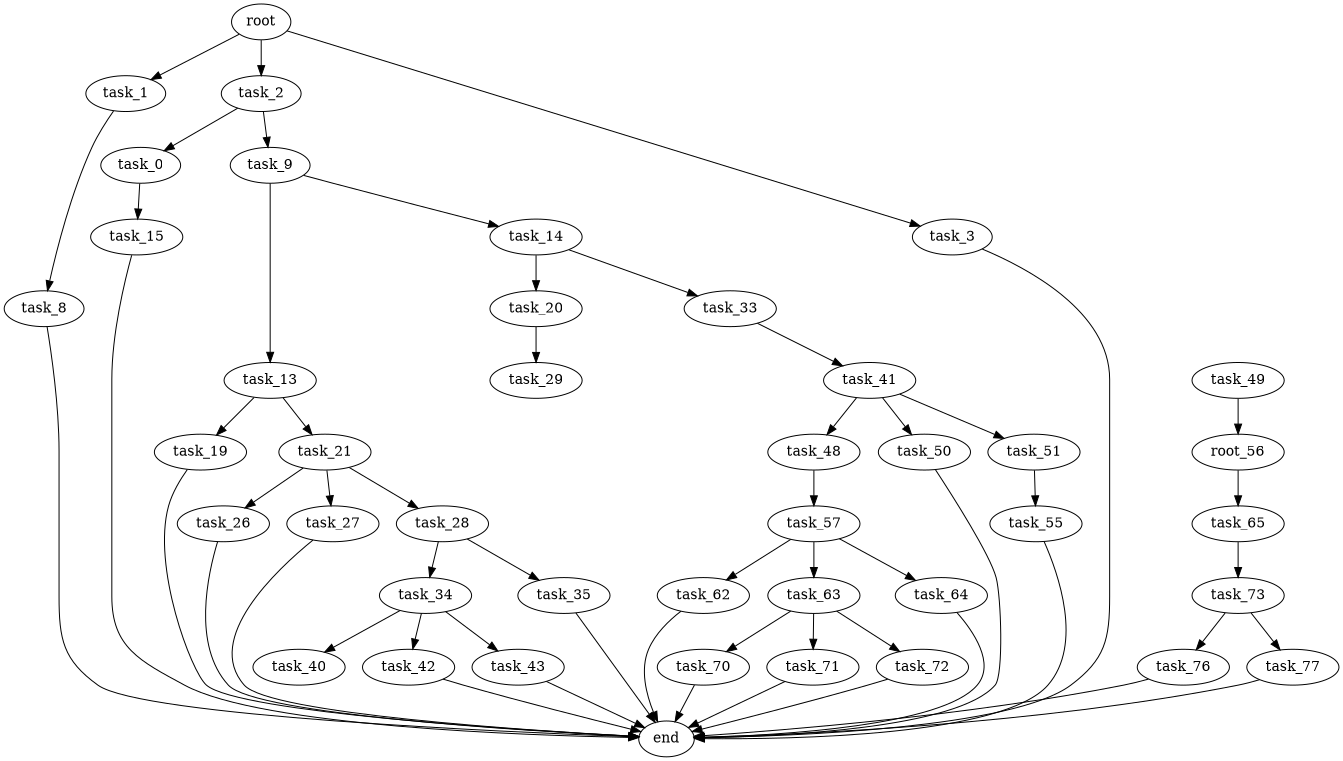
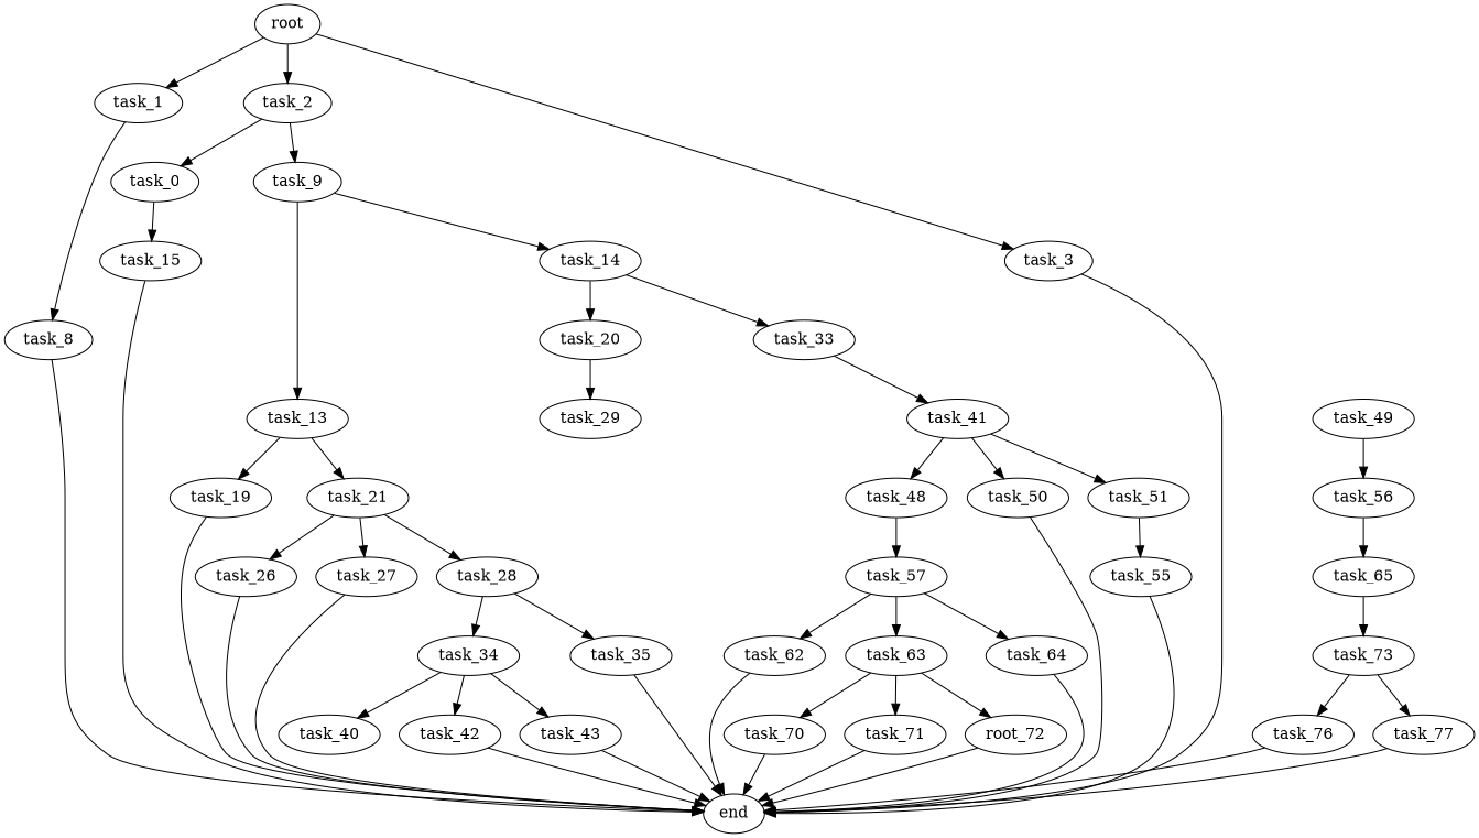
  digraph {
    root
    task_1
    task_2
    task_3
    task_8
    n6 [label=task_0]
    task_9
    end
    task_15
    task_13
    task_14
    task_19
    task_21
    task_20
    task_33
    task_26
    task_27
    task_28
    task_29
    task_34
    task_35
    task_41
    task_40
    task_42
    task_43
    task_48
    task_50
    task_51
    task_57
    task_55
    task_49
-   task_56 [label=root_56]
+   task_56
    task_65
    task_62
    task_63
    task_64
    task_70
    task_71
-   task_72
+   task_72 [label=root_72]
    task_73
    task_76
    task_77
    root -> task_1
    root -> task_2
    root -> task_3
    task_1 -> task_8
    task_2 -> n6
    task_2 -> task_9
    task_3 -> end
    task_8 -> end
    n6 -> task_15
    task_9 -> task_13
    task_9 -> task_14
    task_15 -> end
    task_13 -> task_19
    task_13 -> task_21
    task_14 -> task_20
    task_14 -> task_33
    task_19 -> end
    task_21 -> task_26
    task_21 -> task_27
    task_21 -> task_28
    task_20 -> task_29
    task_33 -> task_41
    task_26 -> end
    task_27 -> end
    task_28 -> task_34
    task_28 -> task_35
    task_34 -> task_40
    task_34 -> task_42
    task_34 -> task_43
    task_35 -> end
    task_41 -> task_48
    task_41 -> task_50
    task_41 -> task_51
    task_42 -> end
    task_43 -> end
    task_48 -> task_57
    task_50 -> end
    task_51 -> task_55
    task_57 -> task_62
    task_57 -> task_63
    task_57 -> task_64
    task_55 -> end
    task_49 -> task_56
    task_56 -> task_65
    task_65 -> task_73
    task_62 -> end
    task_63 -> task_70
    task_63 -> task_71
    task_63 -> task_72
    task_64 -> end
    task_70 -> end
    task_71 -> end
    task_72 -> end
    task_73 -> task_76
    task_73 -> task_77
    task_76 -> end
    task_77 -> end
  }
